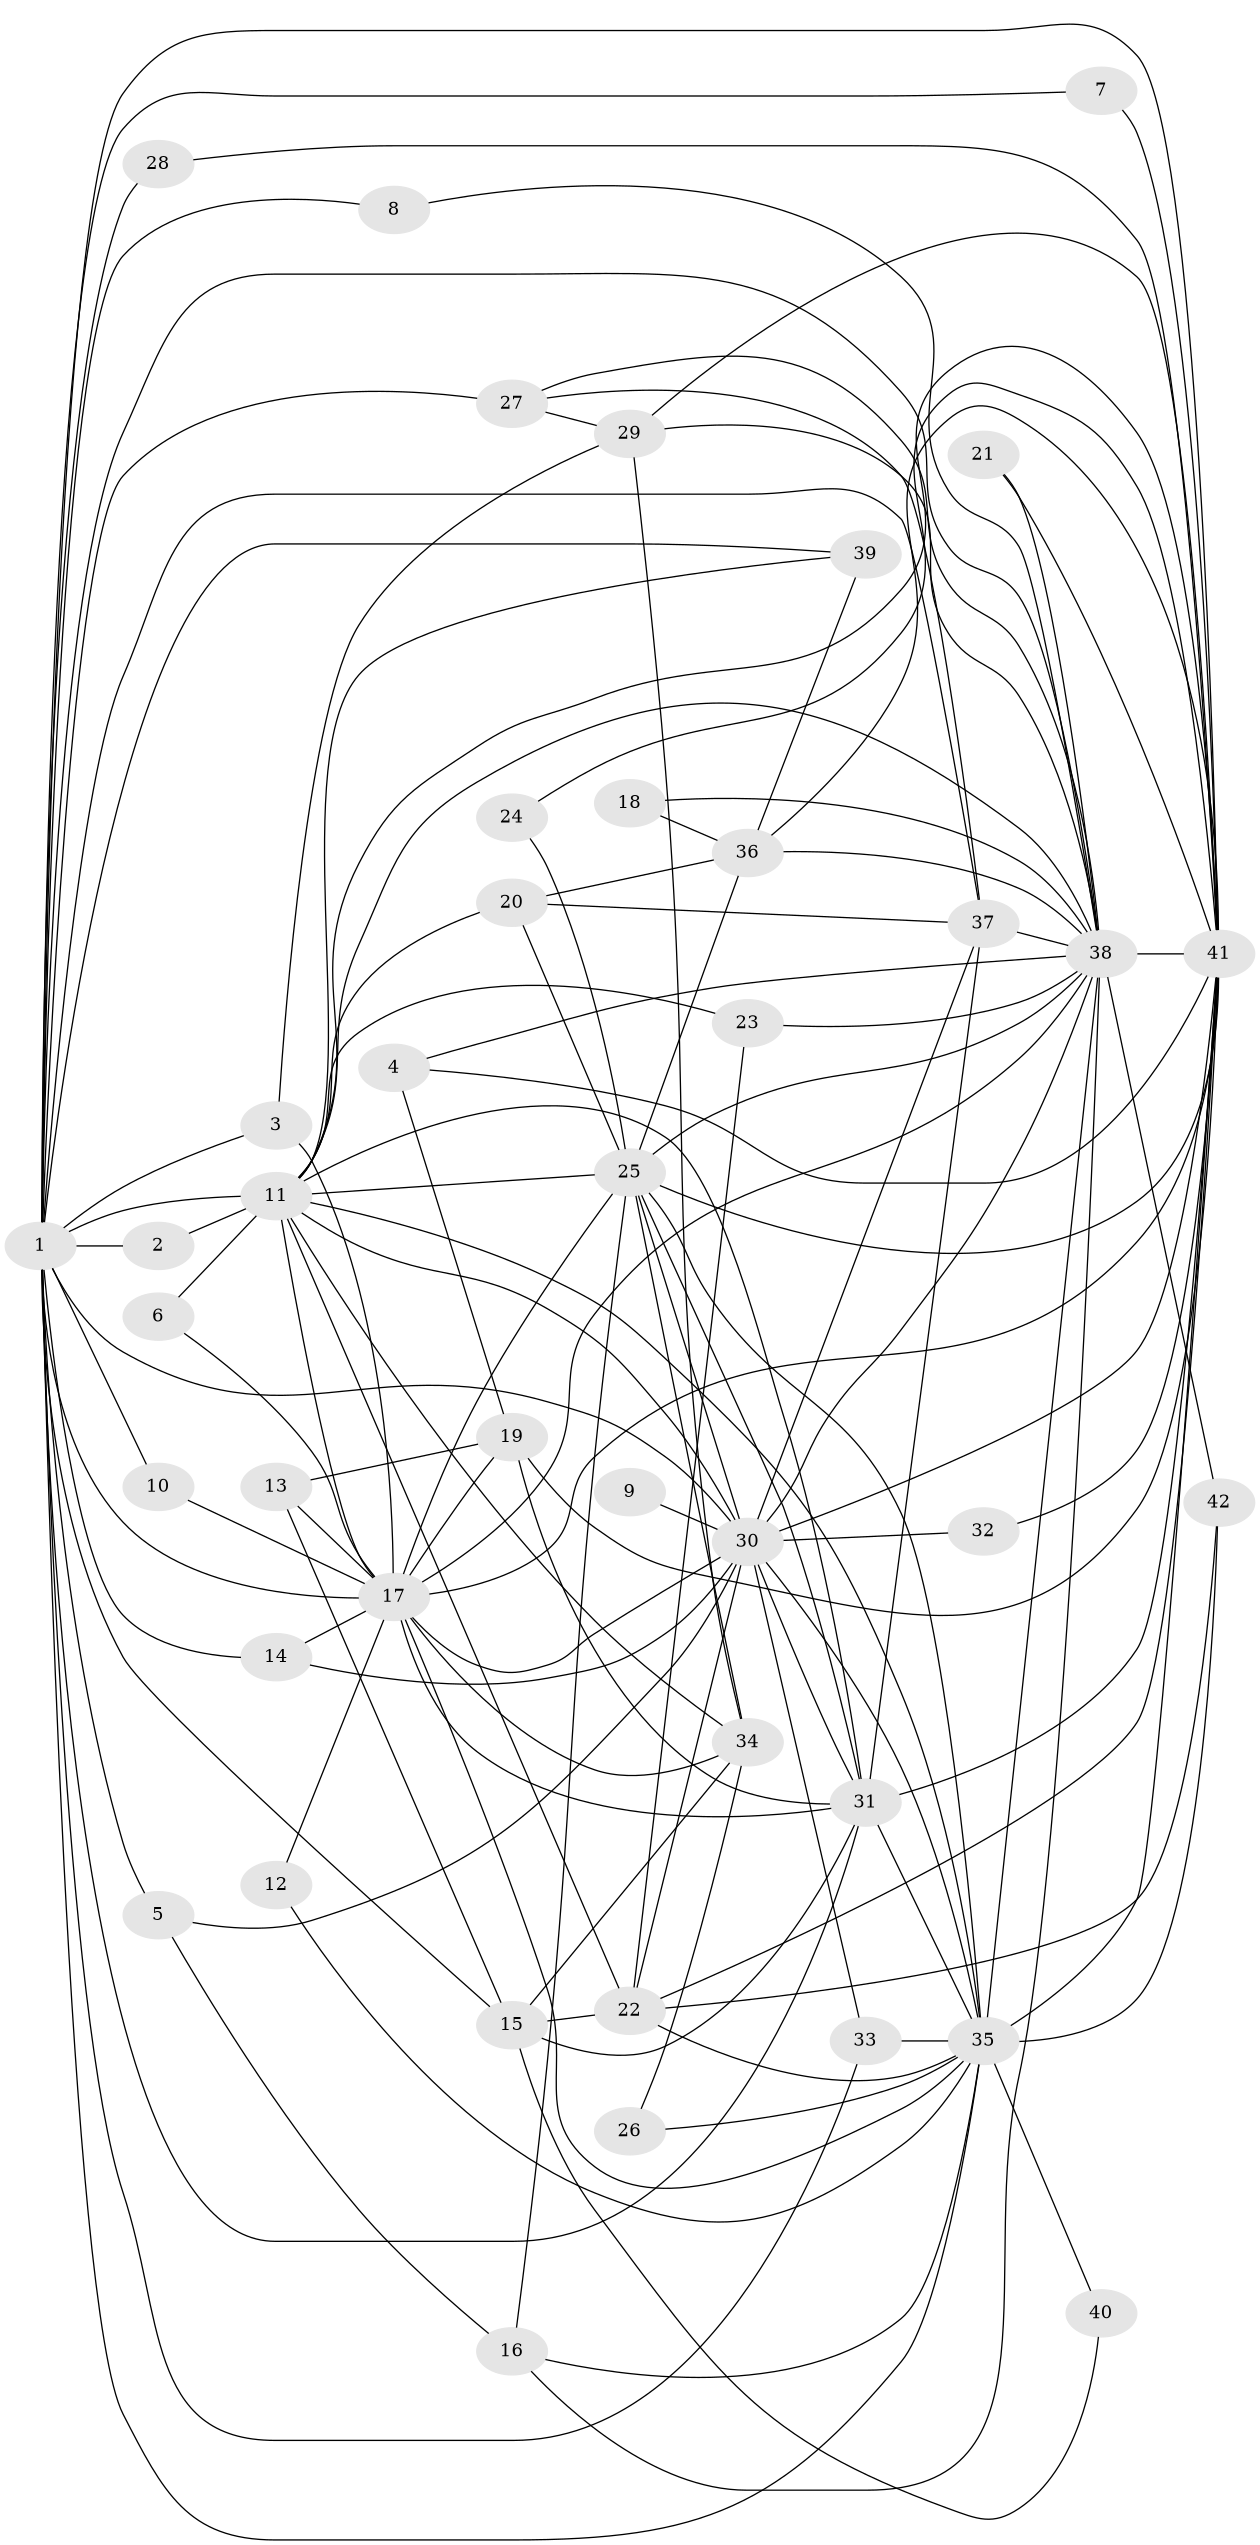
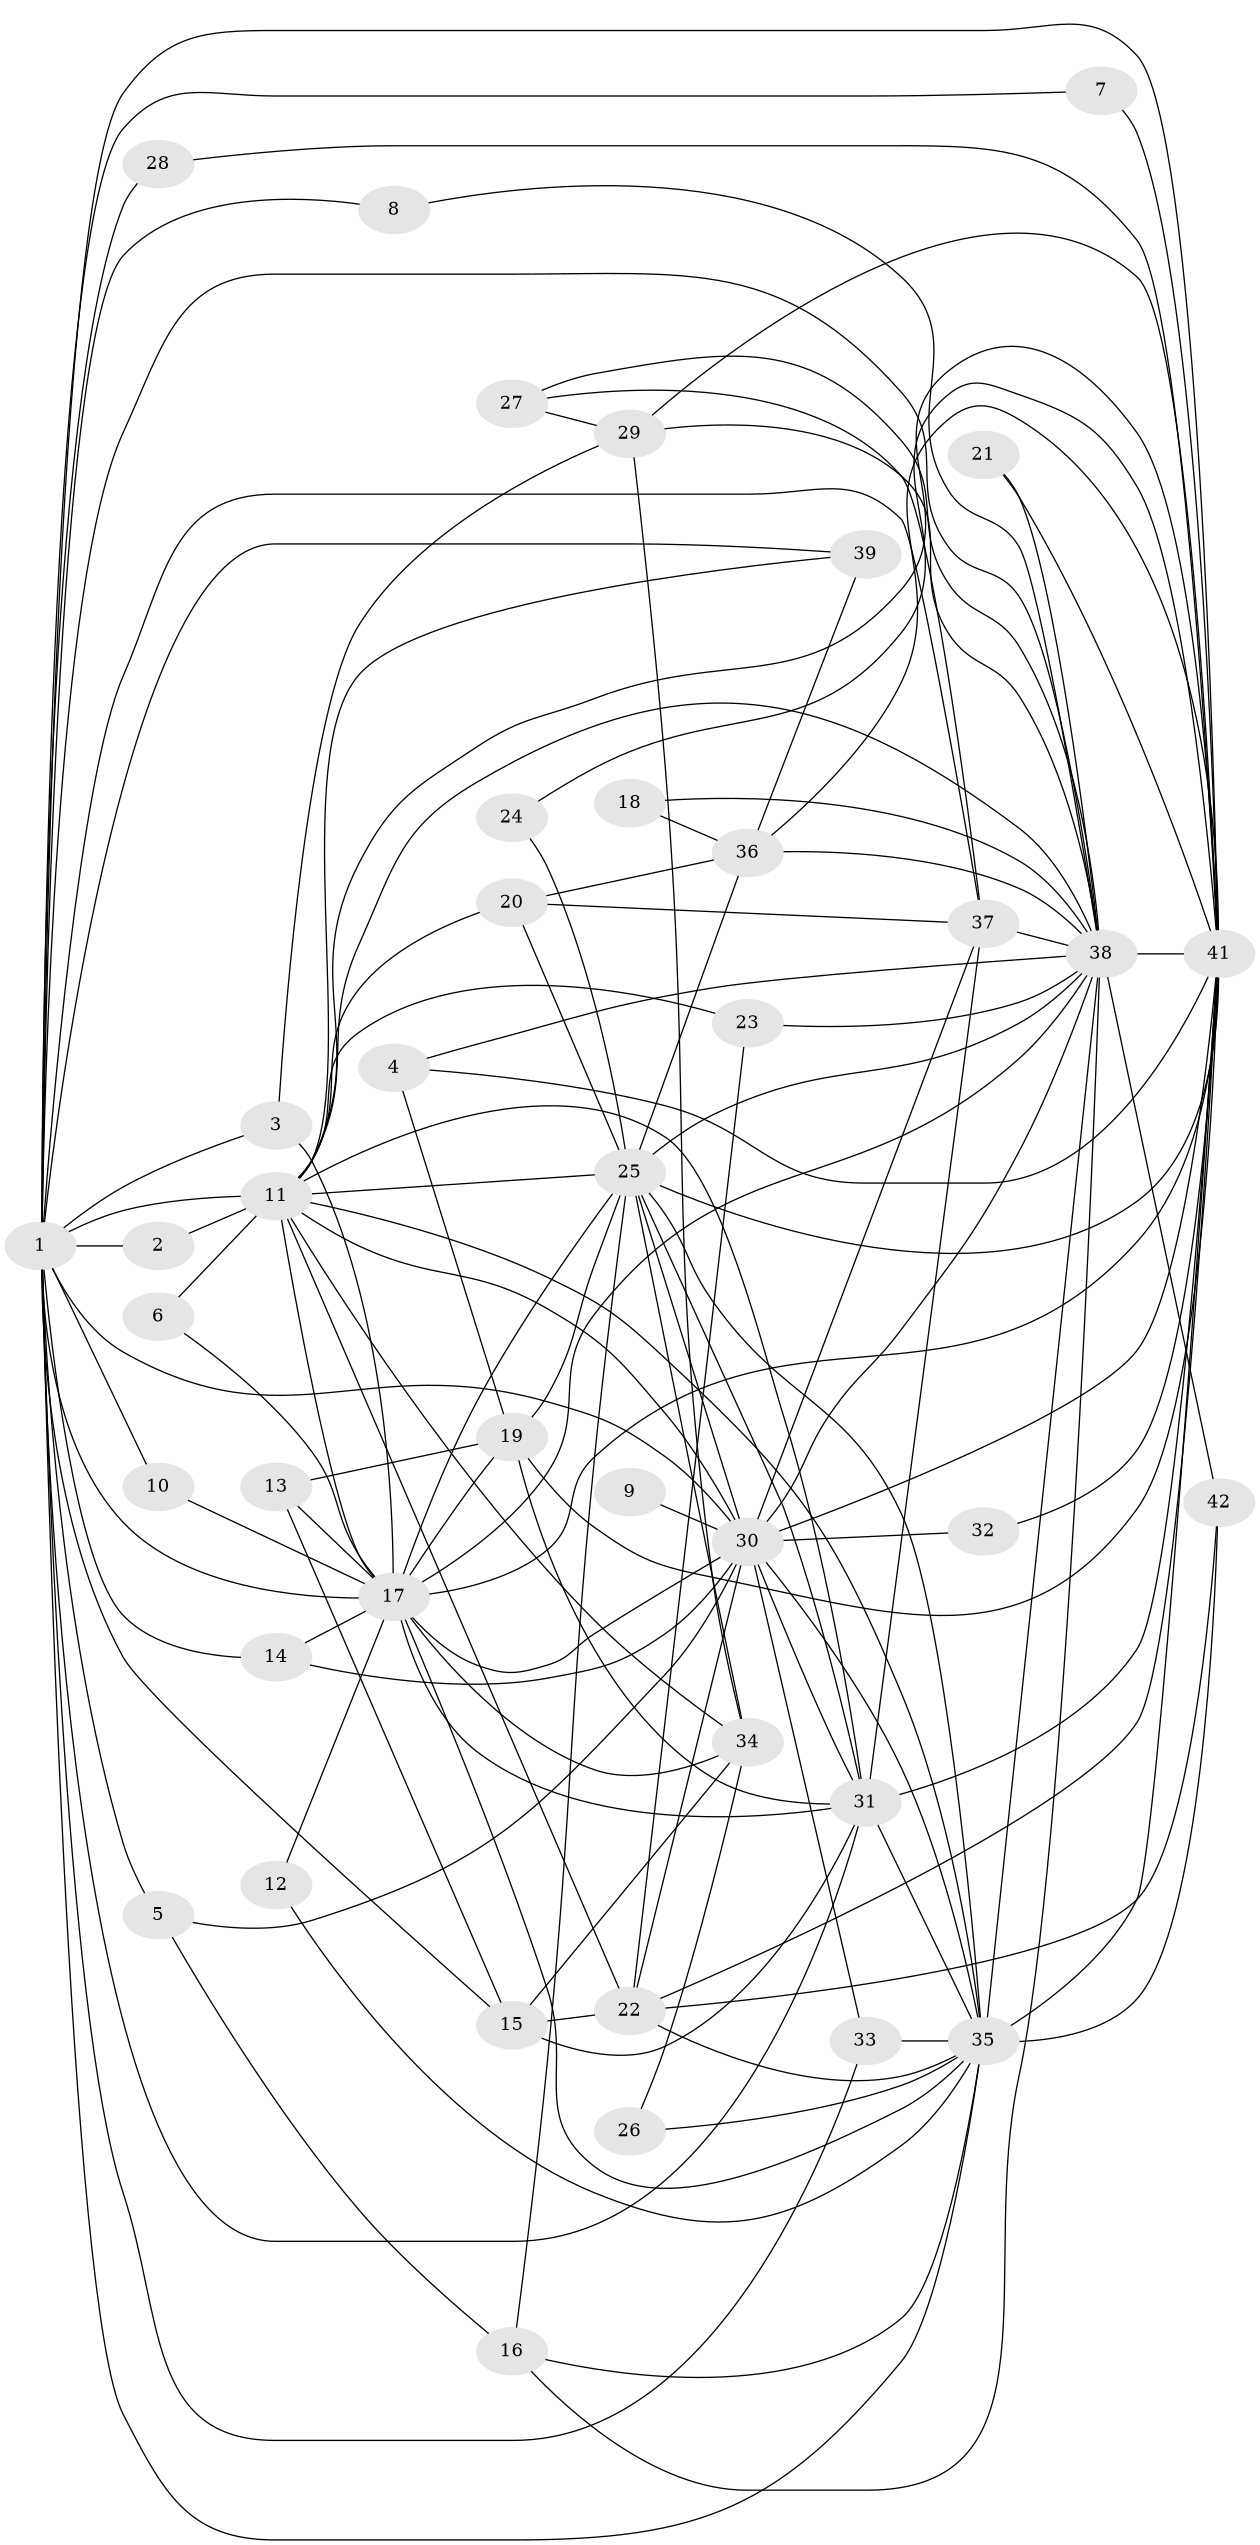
  graph {
    rankdir=LR
    node [color=gray90 style=filled]
    edge [weight=1.0]
    1
    2
    3
    5
    7
    8
    10
    11
    14
    15
    17
    27
    28
    30
    31
    33
    35
    37
    38
    39
    41
    29
    16
    25
    20
    22
    23
    34
-   40
    19
    36
    32
    42
    4
    6
    9
    12
    13
    18
    21
    24
    26
    1 -- 2
    1 -- 3
    1 -- 5 [weight=2.0]
    1 -- 7
    1 -- 8
    1 -- 10
    1 -- 11 [weight=2.0]
    1 -- 14
    1 -- 15
    1 -- 17 [weight=2.0]
-   1 -- 27
    1 -- 28 [weight=2.0]
    1 -- 30 [weight=2.0]
    1 -- 31 [weight=2.0]
    1 -- 33
    1 -- 35 [weight=2.0]
    1 -- 37
    1 -- 38 [weight=2.0]
    1 -- 39
    1 -- 41 [weight=2.0]
    2 -- 11
    3 -- 17
    3 -- 29
    5 -- 30
    5 -- 16
    7 -- 41
    8 -- 38
    10 -- 17
    11 -- 17
    11 -- 30
    11 -- 31
    11 -- 35 [weight=2.0]
    11 -- 38
    11 -- 39
    11 -- 41
    11 -- 25
    11 -- 20
    11 -- 22
    11 -- 23
    11 -- 34
    14 -- 17
    14 -- 30
    15 -- 31
    15 -- 22
    15 -- 34
-   15 -- 40
    17 -- 30
    17 -- 31
    17 -- 35
    17 -- 38 [weight=2.0]
    17 -- 41
    17 -- 25
    17 -- 34
    17 -- 19
    27 -- 37
    27 -- 38
    27 -- 29
    28 -- 41
    30 -- 31
    30 -- 33
    30 -- 35
    30 -- 37
    30 -- 38
    30 -- 41
    30 -- 32
    31 -- 35
    31 -- 37
    31 -- 41
    33 -- 35
    35 -- 38 [weight=2.0]
    35 -- 41
-   35 -- 40
    35 -- 42
    37 -- 38
    38 -- 41
    38 -- 42 [weight=2.0]
    29 -- 38
    29 -- 41
    29 -- 34
    16 -- 35
    16 -- 38
    16 -- 25
    25 -- 30
    25 -- 31
    25 -- 35
    25 -- 38
    25 -- 41
    25 -- 34
    25 -- 36
    20 -- 37
    20 -- 25
    20 -- 36 [weight=2.0]
    22 -- 30
    22 -- 35
    22 -- 41
    22 -- 23
    22 -- 42
    23 -- 38
    19 -- 31
    19 -- 41
+   19 -- 25 [weight=2.0]
    36 -- 38 [weight=2.0]
    36 -- 39 [weight=2.0]
    36 -- 41
    32 -- 41
    4 -- 38
    4 -- 41
    4 -- 19
    6 -- 11
    6 -- 17 [weight=2.0]
    9 -- 30
    12 -- 17
    12 -- 35
    13 -- 15
    13 -- 17
    13 -- 19
    18 -- 38
    18 -- 36
    21 -- 38
    21 -- 41
    24 -- 41
    24 -- 25
    26 -- 35 [weight=2.0]
    26 -- 34
  }
